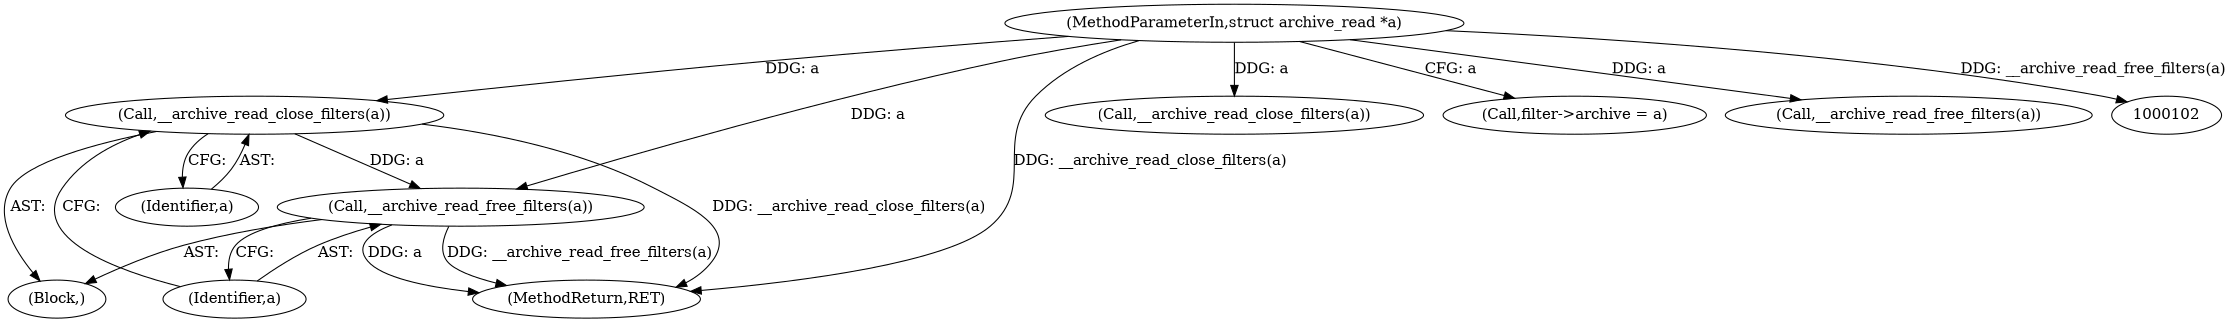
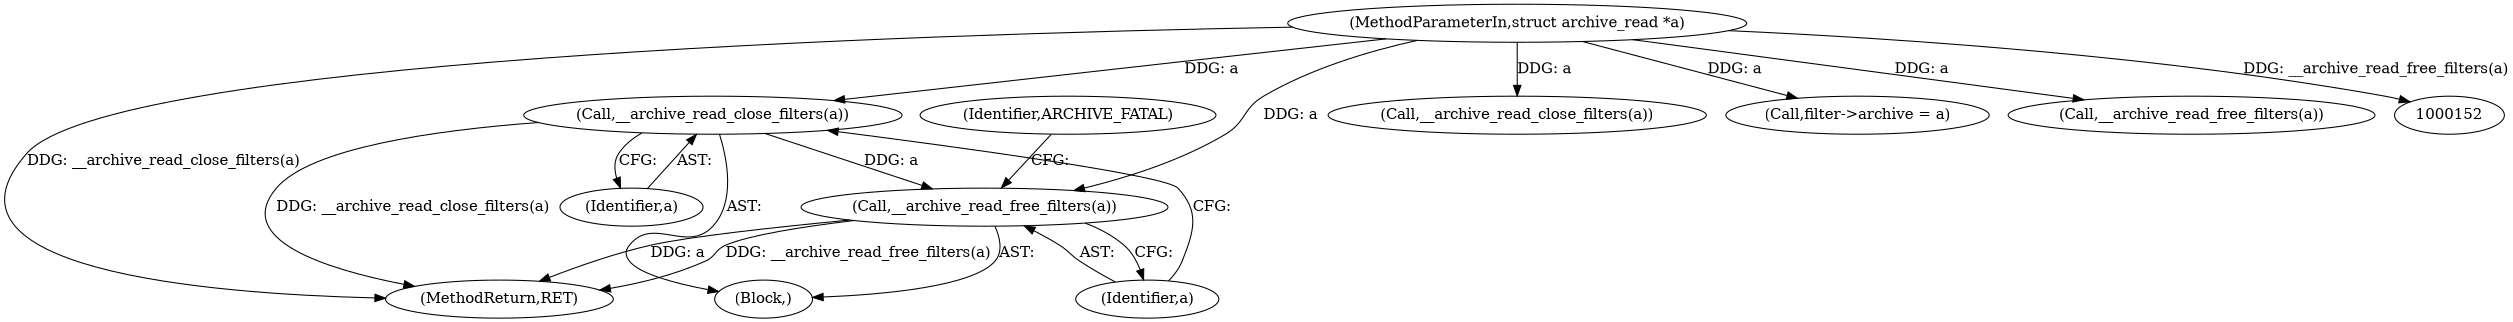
  digraph {
    n1 [label="(Call,__archive_read_close_filters(a))"]
    n2 [label="(Call,__archive_read_free_filters(a))"]
    n3 [label="(Identifier,a)"]
    n4 [label="(MethodReturn,RET)"]
    n5 [label="(Block,)"]
    n6 [label="(Identifier,a)"]
    n7 [label="(MethodParameterIn,struct archive_read *a)"]
    n8 [label="(Call,__archive_read_close_filters(a))"]
    n9 [label="(Call,filter->archive = a)"]
    n10 [label="(Call,__archive_read_free_filters(a))"]
-   1000102
+   1000102 [label=1000152]
+   n12 [label="(Identifier,ARCHIVE_FATAL)"]
    n1 -> n2 [label="DDG: a"]
    n1 -> n3 [label="CFG: "]
    n1 -> n4 [label="DDG: __archive_read_close_filters(a)"]
    n1 -> n5 [label="AST: "]
    n2 -> n4 [label="DDG: a"]
    n2 -> n4 [label="DDG: __archive_read_free_filters(a)"]
    n2 -> n5 [label="AST: "]
    n2 -> n6 [label="CFG: "]
    n3 -> n1 [label="AST: "]
    n6 -> n1 [label="CFG: "]
    n6 -> n2 [label="AST: "]
    n7 -> n1 [label="DDG: a"]
    n7 -> n2 [label="DDG: a"]
    n7 -> n4 [label="DDG: __archive_read_close_filters(a)"]
    n7 -> n8 [label="DDG: a"]
-   n7 -> n9 [label="CFG: a"]
+   n7 -> n9 [label="DDG: a"]
    n7 -> n10 [label="DDG: a"]
    n7 -> 1000102 [label="DDG: __archive_read_free_filters(a)"]
+   n12 -> n2 [label="CFG: "]
  }
